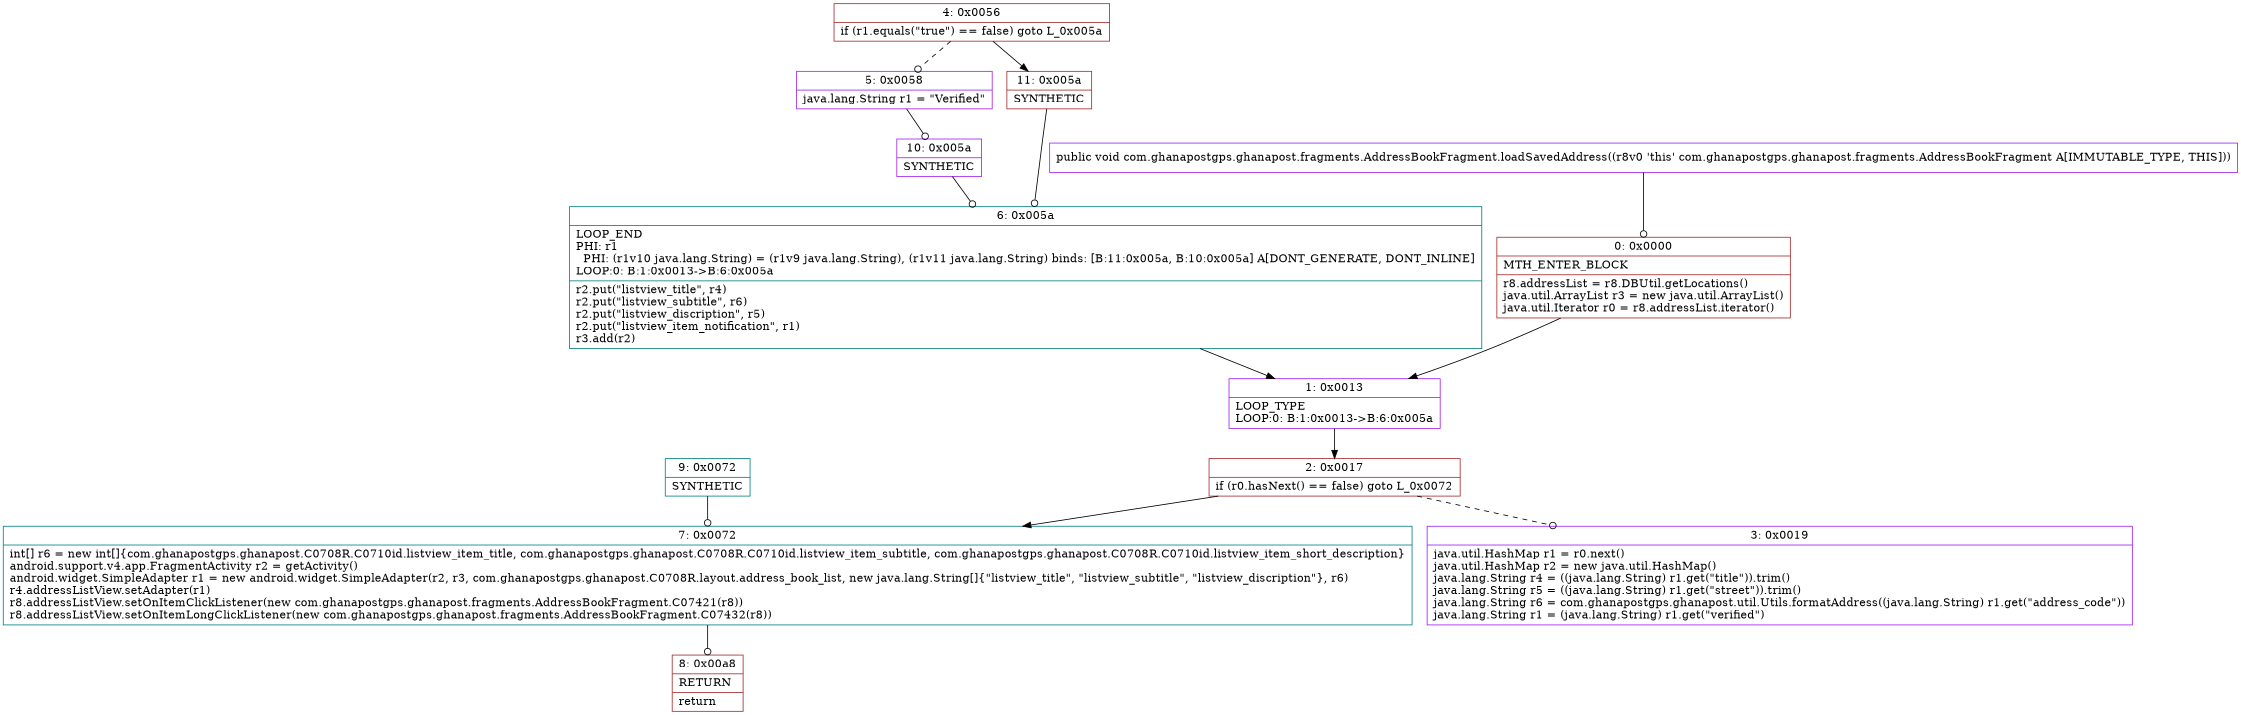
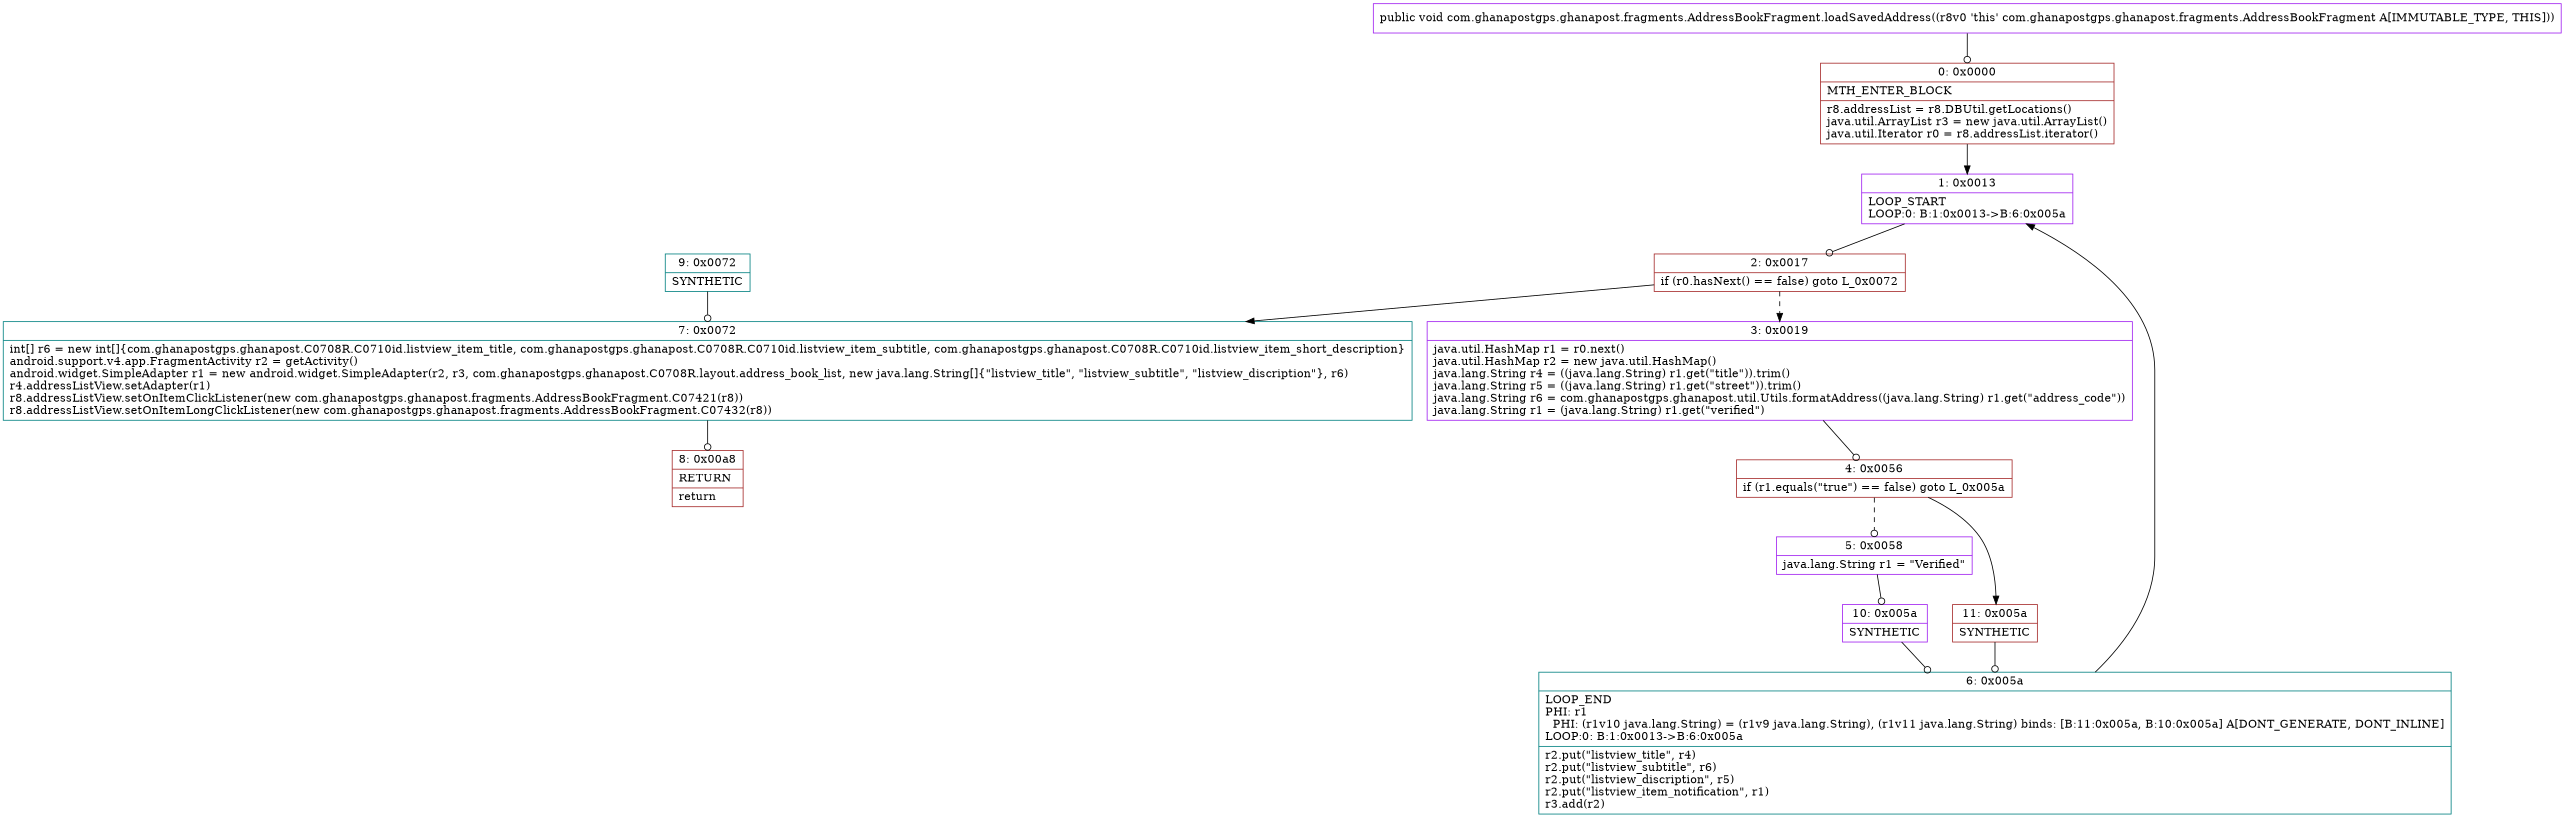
  digraph {
    node [color=brown shape=record]
    edge [arrowhead=odot]
    n1 [label="{0\:\ 0x0000|MTH_ENTER_BLOCK\l|r8.addressList = r8.DBUtil.getLocations()\ljava.util.ArrayList r3 = new java.util.ArrayList()\ljava.util.Iterator r0 = r8.addressList.iterator()\l}"]
-   n2 [color=purple label="{1\:\ 0x0013|LOOP_TYPE\lLOOP:0: B:1:0x0013\-\>B:6:0x005a\l}"]
+   n2 [color=purple label="{1\:\ 0x0013|LOOP_START\lLOOP:0: B:1:0x0013\-\>B:6:0x005a\l}"]
    n3 [label="{2\:\ 0x0017|if (r0.hasNext() == false) goto L_0x0072\l}"]
    n4 [color=purple label="{3\:\ 0x0019|java.util.HashMap r1 = r0.next()\ljava.util.HashMap r2 = new java.util.HashMap()\ljava.lang.String r4 = ((java.lang.String) r1.get(\"title\")).trim()\ljava.lang.String r5 = ((java.lang.String) r1.get(\"street\")).trim()\ljava.lang.String r6 = com.ghanapostgps.ghanapost.util.Utils.formatAddress((java.lang.String) r1.get(\"address_code\"))\ljava.lang.String r1 = (java.lang.String) r1.get(\"verified\")\l}"]
    n5 [color=teal label="{7\:\ 0x0072|int[] r6 = new int[]\{com.ghanapostgps.ghanapost.C0708R.C0710id.listview_item_title, com.ghanapostgps.ghanapost.C0708R.C0710id.listview_item_subtitle, com.ghanapostgps.ghanapost.C0708R.C0710id.listview_item_short_description\}\landroid.support.v4.app.FragmentActivity r2 = getActivity()\landroid.widget.SimpleAdapter r1 = new android.widget.SimpleAdapter(r2, r3, com.ghanapostgps.ghanapost.C0708R.layout.address_book_list, new java.lang.String[]\{\"listview_title\", \"listview_subtitle\", \"listview_discription\"\}, r6)\lr4.addressListView.setAdapter(r1)\lr8.addressListView.setOnItemClickListener(new com.ghanapostgps.ghanapost.fragments.AddressBookFragment.C07421(r8))\lr8.addressListView.setOnItemLongClickListener(new com.ghanapostgps.ghanapost.fragments.AddressBookFragment.C07432(r8))\l}"]
    n6 [label="{4\:\ 0x0056|if (r1.equals(\"true\") == false) goto L_0x005a\l}"]
    n7 [color=teal label="{9\:\ 0x0072|SYNTHETIC\l}"]
    n8 [color=purple label="{5\:\ 0x0058|java.lang.String r1 = \"Verified\"\l}"]
    n9 [label="{11\:\ 0x005a|SYNTHETIC\l}"]
    n10 [color=purple label="{10\:\ 0x005a|SYNTHETIC\l}"]
    n11 [color=teal label="{6\:\ 0x005a|LOOP_END\lPHI: r1 \l  PHI: (r1v10 java.lang.String) = (r1v9 java.lang.String), (r1v11 java.lang.String) binds: [B:11:0x005a, B:10:0x005a] A[DONT_GENERATE, DONT_INLINE]\lLOOP:0: B:1:0x0013\-\>B:6:0x005a\l|r2.put(\"listview_title\", r4)\lr2.put(\"listview_subtitle\", r6)\lr2.put(\"listview_discription\", r5)\lr2.put(\"listview_item_notification\", r1)\lr3.add(r2)\l}"]
    n12 [label="{8\:\ 0x00a8|RETURN\l|return\l}"]
    n13 [color=purple label="{public void com.ghanapostgps.ghanapost.fragments.AddressBookFragment.loadSavedAddress((r8v0 'this' com.ghanapostgps.ghanapost.fragments.AddressBookFragment A[IMMUTABLE_TYPE, THIS])) }"]
    n1 -> n2 [arrowhead=normal]
-   n2 -> n3 [arrowhead=normal]
-   n3 -> n4 [style=dashed]
+   n2 -> n3
+   n3 -> n4 [arrowhead=normal style=dashed]
    n3 -> n5 [arrowhead=normal]
+   n4 -> n6
    n5 -> n12
    n6 -> n8 [style=dashed]
    n6 -> n9 [arrowhead=normal]
    n7 -> n5
    n8 -> n10
    n9 -> n11
    n10 -> n11
    n11 -> n2 [arrowhead=normal]
    n13 -> n1
  }
